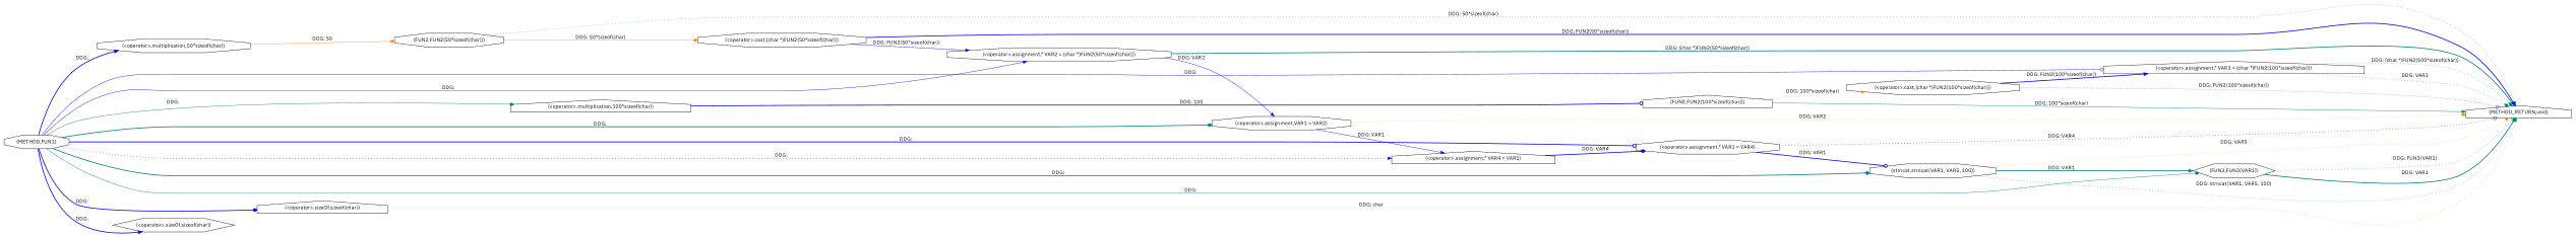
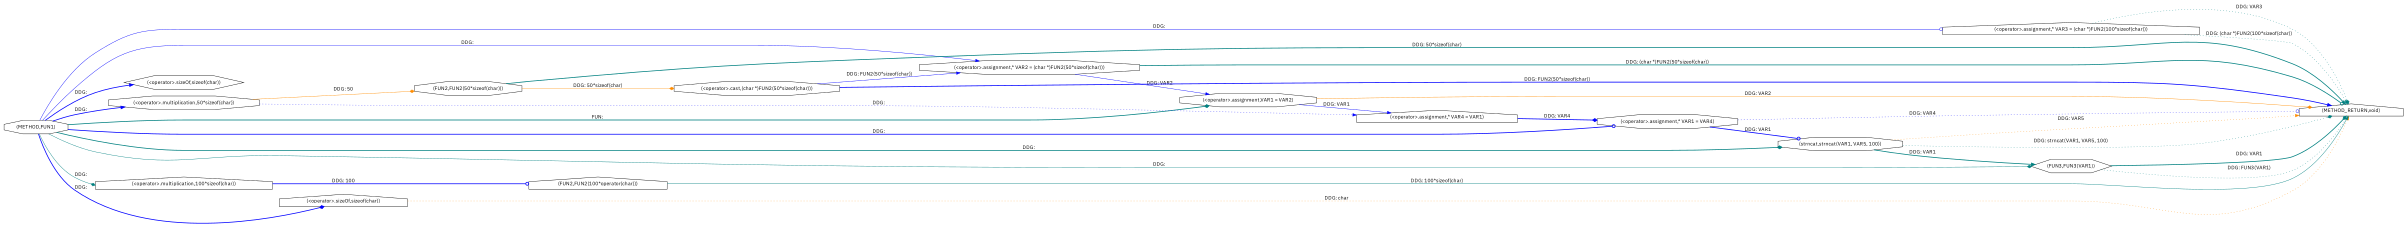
  digraph {
    fontname="IBM Plex Sans"
    rankdir=LR
    node [fontname="IBM Plex Sans" shape=octagon]
    edge [arrowhead=normal color=blue fontname="IBM Plex Sans" style=bold]
    n1 [label="(METHOD,FUN1)"]
    n2 [label="(<operator>.assignment,* VAR2 = (char *)FUN2(50*sizeof(char)))"]
    n3 [label="(<operator>.multiplication,50*sizeof(char))"]
    n4 [label="(<operator>.sizeOf,sizeof(char))" shape=hexagon]
    n5 [label="(<operator>.assignment,* VAR3 = (char *)FUN2(100*sizeof(char)))" shape=house]
    n6 [label="(<operator>.multiplication,100*sizeof(char))" shape=house]
    n7 [label="(<operator>.sizeOf,sizeof(char))" shape=house]
    n8 [label="(<operator>.assignment,VAR1 = VAR2)"]
    n9 [label="(<operator>.assignment,* VAR4 = VAR1)" shape=house]
    n10 [label="(<operator>.assignment,* VAR1 = VAR4)"]
    n11 [label="(strncat,strncat(VAR1, VAR5, 100))"]
    n12 [label="(FUN3,FUN3(VAR1))" shape=hexagon]
    n13 [label="(METHOD_RETURN,void)" shape=house]
    n14 [label="(FUN2,FUN2(50*sizeof(char)))"]
-   n15 [label="(FUN2,FUN2(100*sizeof(char)))" shape=house]
+   n15 [label="(FUN2,FUN2(100*operator(char)))" shape=house]
    n16 [label="(<operator>.cast,(char *)FUN2(50*sizeof(char)))"]
-   n17 [label="(<operator>.cast,(char *)FUN2(100*sizeof(char)))"]
    n1 -> n2 [label="DDG: " style=solid]
    n1 -> n3 [label="DDG: "]
    n1 -> n4 [label="DDG: "]
    n1 -> n5 [arrowhead=odot label="DDG: " style=solid]
    n1 -> n6 [arrowhead=diamond color=teal label="DDG: " style=solid]
    n1 -> n7 [arrowhead=diamond label="DDG: "]
-   n1 -> n8 [arrowhead=diamond color=teal label="DDG: "]
-   n1 -> n9 [label="DDG: " style=dotted]
+   n1 -> n8 [arrowhead=diamond color=teal label="FUN: "]
+   n3 -> n9 [label="DDG: " style=dotted]
    n1 -> n10 [arrowhead=odot label="DDG: "]
    n1 -> n11 [arrowhead=diamond color=teal label="DDG: "]
    n1 -> n12 [arrowhead=diamond color=teal label="DDG: " style=solid]
    n2 -> n8 [label="DDG: VAR2" style=solid]
    n2 -> n13 [arrowhead=odot color=teal label="DDG: (char *)FUN2(50*sizeof(char))"]
    n3 -> n14 [arrowhead=diamond color=darkorange label="DDG: 50" style=solid]
    n5 -> n13 [arrowhead=diamond color=teal label="DDG: (char *)FUN2(100*sizeof(char))" style=dotted]
    n5 -> n13 [arrowhead=diamond color=teal label="DDG: VAR3" style=dotted]
    n6 -> n15 [arrowhead=odot label="DDG: 100"]
    n7 -> n13 [color=darkorange label="DDG: char" style=dotted]
    n8 -> n9 [label="DDG: VAR1" style=solid]
-   n8 -> n13 [arrowhead=diamond color=darkorange label="DDG: VAR2" style=dotted]
+   n8 -> n13 [arrowhead=diamond color=darkorange label="DDG: VAR2" style=solid]
    n9 -> n10 [arrowhead=diamond label="DDG: VAR4"]
    n10 -> n11 [arrowhead=odot label="DDG: VAR1"]
    n10 -> n13 [arrowhead=odot label="DDG: VAR4" style=dotted]
    n11 -> n12 [color=teal label="DDG: VAR1"]
    n11 -> n13 [color=darkorange label="DDG: VAR5" style=dotted]
    n11 -> n13 [arrowhead=diamond color=teal label="DDG: strncat(VAR1, VAR5, 100)" style=dotted]
    n12 -> n13 [arrowhead=diamond color=teal label="DDG: VAR1"]
    n12 -> n13 [arrowhead=odot color=teal label="DDG: FUN3(VAR1)" style=dotted]
-   n14 -> n13 [color=teal label="DDG: 50*sizeof(char)" style=dotted]
+   n14 -> n13 [color=teal label="DDG: 50*sizeof(char)"]
    n14 -> n16 [arrowhead=diamond color=darkorange label="DDG: 50*sizeof(char)" style=solid]
    n15 -> n13 [color=teal label="DDG: 100*sizeof(char)" style=solid]
-   n15 -> n17 [color=darkorange label="DDG: 100*sizeof(char)" style=dotted]
    n16 -> n2 [label="DDG: FUN2(50*sizeof(char))" style=solid]
    n16 -> n13 [label="DDG: FUN2(50*sizeof(char))"]
-   n17 -> n5 [label="DDG: FUN2(100*sizeof(char))"]
-   n17 -> n13 [arrowhead=odot label="DDG: FUN2(100*sizeof(char))" style=dotted]
  }
